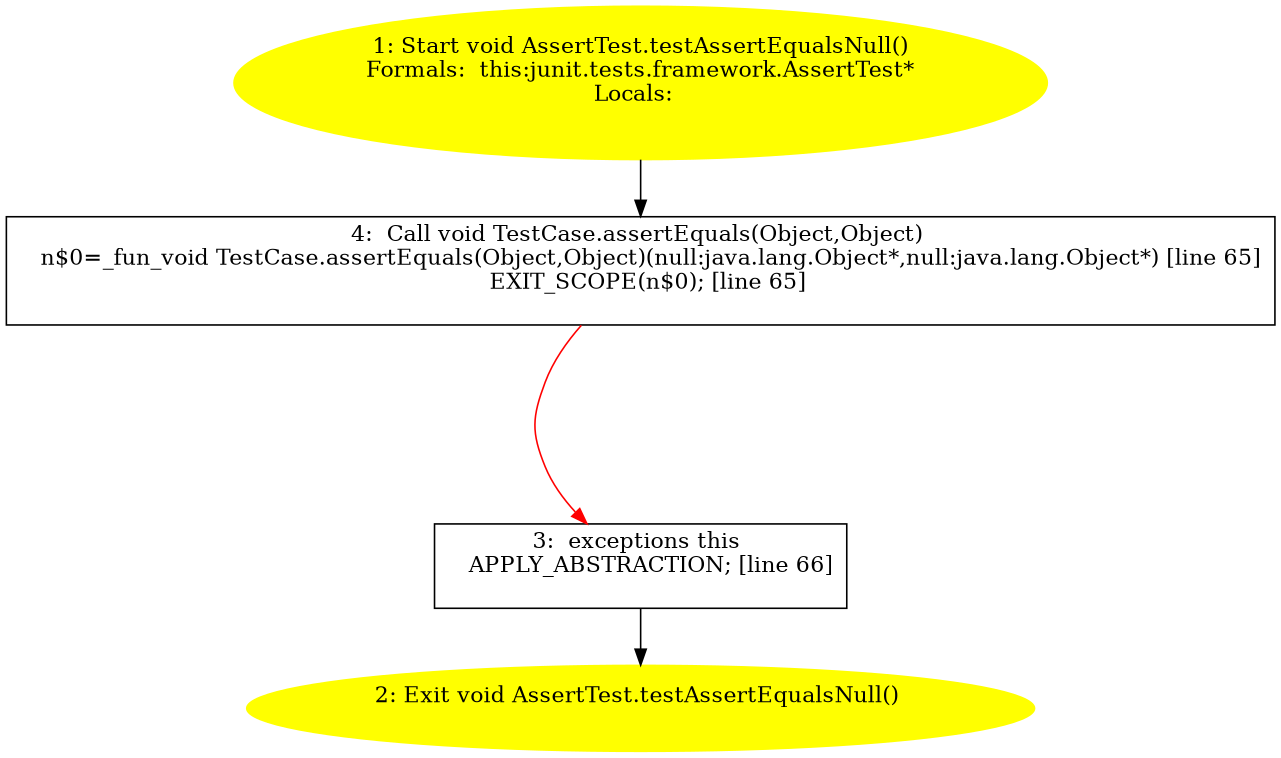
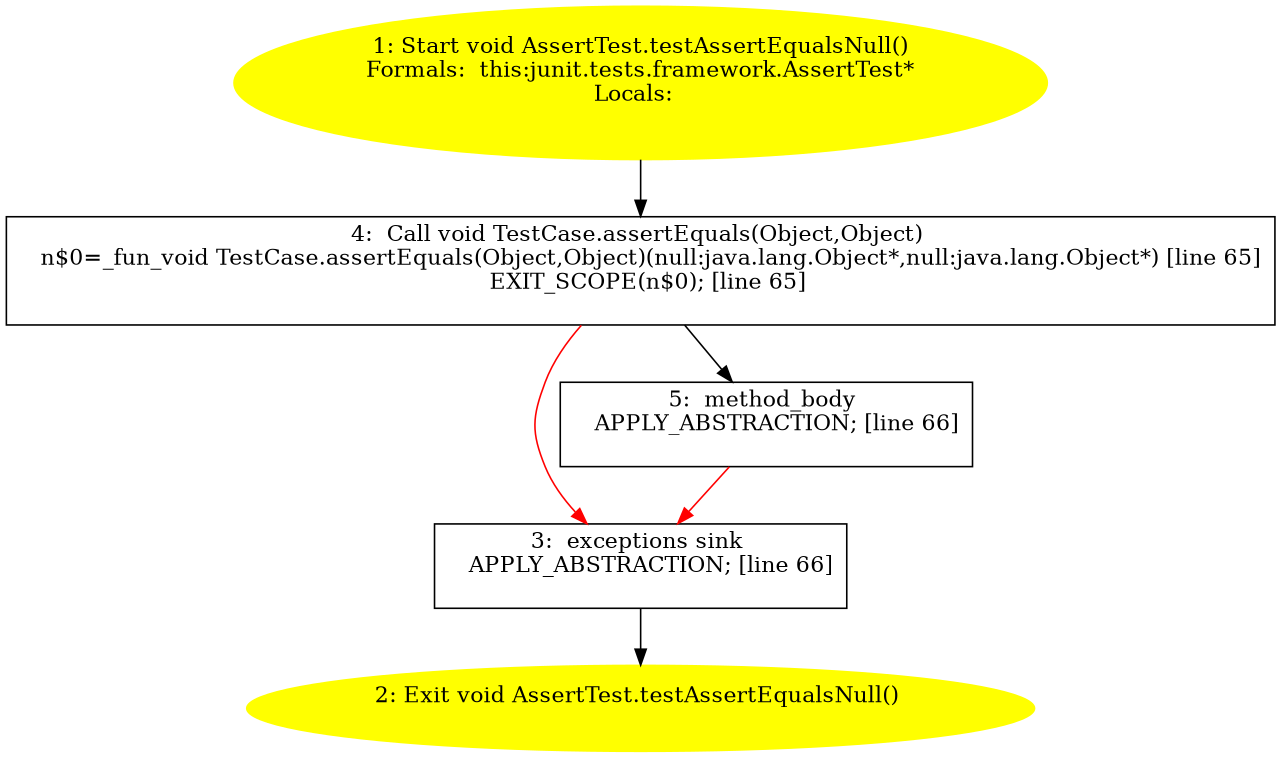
  digraph {
    node [shape=box]
    n1 [color=yellow label="1: Start void AssertTest.testAssertEqualsNull()\nFormals:  this:junit.tests.framework.AssertTest*\nLocals:  \n  " style=filled shape=""]
    n2 [label="4:  Call void TestCase.assertEquals(Object,Object) \n   n$0=_fun_void TestCase.assertEquals(Object,Object)(null:java.lang.Object*,null:java.lang.Object*) [line 65]\n  EXIT_SCOPE(n$0); [line 65]\n "]
-   n3 [label="3:  exceptions this \n   APPLY_ABSTRACTION; [line 66]\n "]
+   n3 [label="3:  exceptions sink \n   APPLY_ABSTRACTION; [line 66]\n "]
+   n4 [label="5:  method_body \n   APPLY_ABSTRACTION; [line 66]\n "]
    n5 [color=yellow label="2: Exit void AssertTest.testAssertEqualsNull() \n  " style=filled shape=""]
    n1 -> n2
    n2 -> n3 [color=red]
+   n2 -> n4
    n3 -> n5
+   n4 -> n3 [color=red]
  }
